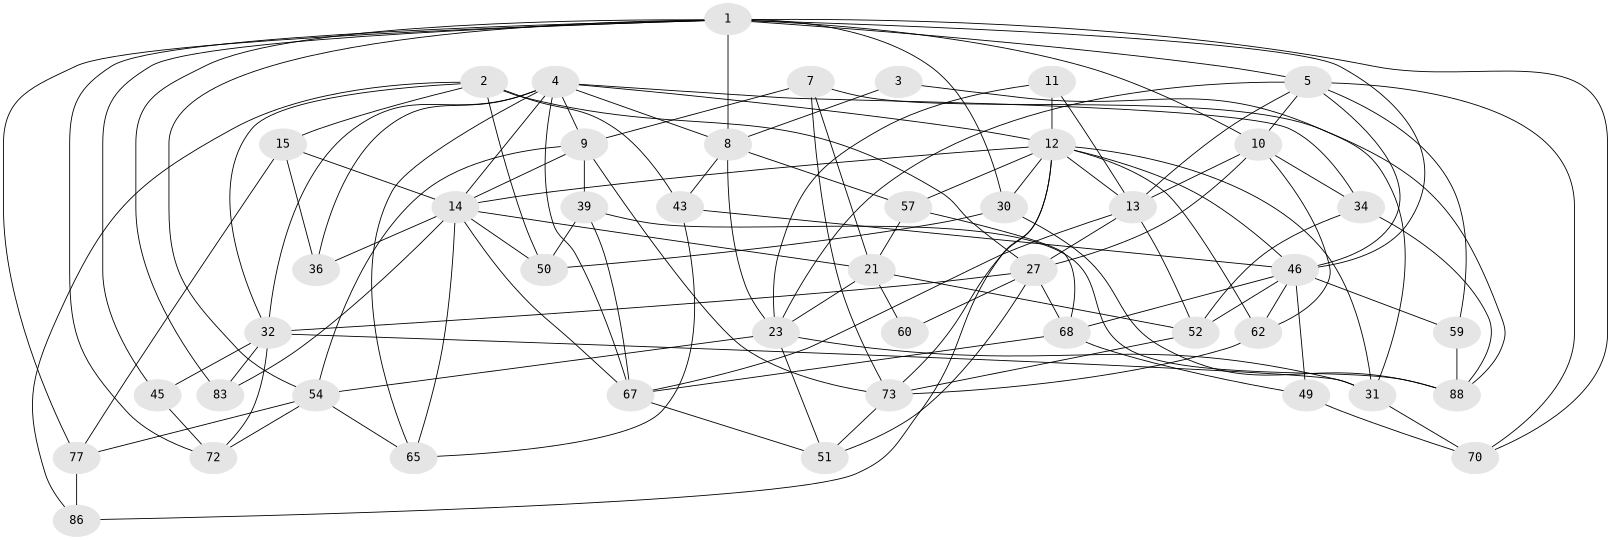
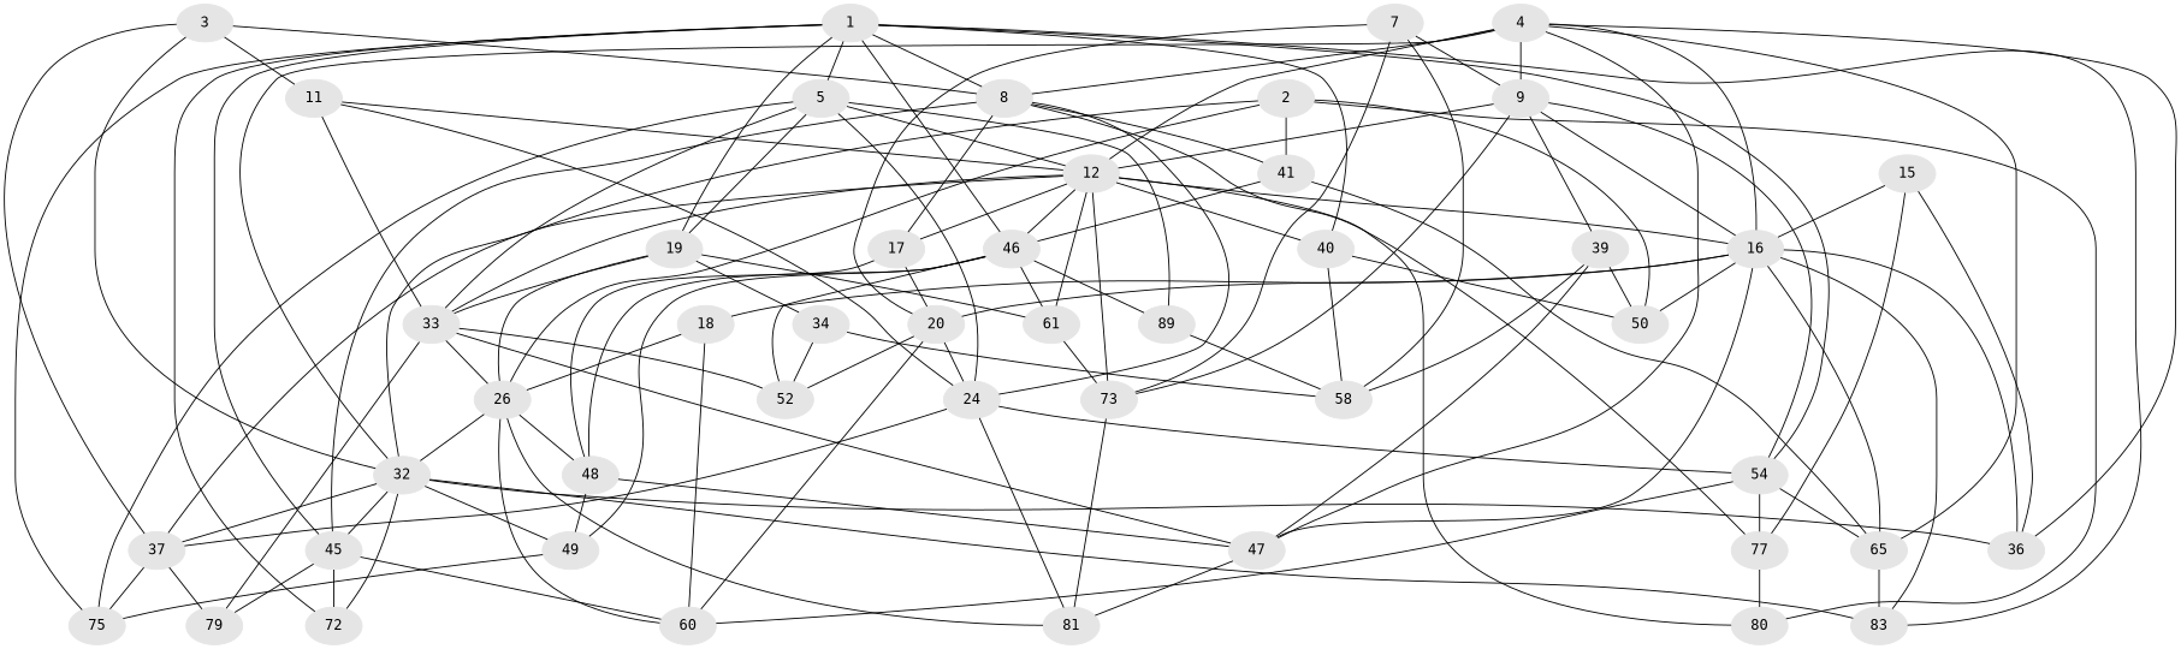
  graph {
    fontname="DejaVu Sans Mono"
    node [color=gray90 fontname="DejaVu Sans Mono" style=filled]
    edge [fontname="DejaVu Sans Mono"]
    1 [super="+71+24"]
    5 [super="+87+6"]
    8 [super="+92+89"]
-   10 [super="+82"]
-   30
+   10 [super="+82" label=19]
+   30 [label=40]
    45 [super="+61"]
    46 [super="+53+74+47"]
    54 [super="+56+69"]
-   70
+   70 [label=75]
    72
    83
-   13 [super="+55+42"]
-   23 [super="+64+35"]
-   59
-   41 [label=43]
-   17 [super="+25" label=57]
+   13 [super="+55+42" label=33]
+   23 [super="+64+35" label=24]
+   59 [label=89]
+   41
+   17 [super="+25"]
    77
-   27 [super="+57"]
+   27 [super="+57" label=26]
    34
-   62
+   62 [label=61]
    50
-   88
+   88 [label=58]
+   79
    60
    52 [super="+68"]
-   48 [label=68]
+   48
    49
    65 [super="+76+86"]
    2 [super="+29"]
    15
    32 [super="+90+63"]
-   80 [label=86]
-   16 [super="+33+38" label=14]
+   80
+   16 [super="+33+38"]
    36
-   81 [label=51]
-   37 [super="+51+40" label=31]
+   81
+   37 [super="+51+40"]
    3
    11
    12 [super="+21+14+44"]
    4 [super="+85+43+22"]
    9 [super="+19"]
-   67 [super="+93"]
+   67 [super="+93" label=47]
    73 [super="+95"]
    39
-   20 [super="+58" label=21]
+   20 [super="+58"]
+   18
    7
    1 -- 5
    1 -- 8
    1 -- 10
    1 -- 30
    1 -- 45
    1 -- 46
    1 -- 54
    1 -- 70
    1 -- 72
    1 -- 83
    5 -- 10
-   5 -- 46
+   5 -- 12
    5 -- 70
    5 -- 13
    5 -- 23
    5 -- 59 [weight=2]
+   8 -- 45
    8 -- 23
    8 -- 41
    8 -- 17
-   1 -- 77
+   8 -- 77
    10 -- 13
    10 -- 27
    10 -- 34
    10 -- 62
    30 -- 50
    30 -- 88
    45 -- 72
+   45 -- 79
+   45 -- 60
    46 -- 59
    46 -- 62
    46 -- 52 [weight=2]
    46 -- 48
    46 -- 49
-   54 -- 72
+   54 -- 60
    54 -- 77
    54 -- 65
    13 -- 27
+   13 -- 79
    13 -- 52
    13 -- 67
    23 -- 54
    23 -- 81
    23 -- 37 [weight=2]
    59 -- 88
    41 -- 46
    41 -- 65
    17 -- 48
    17 -- 20
    77 -- 80
    27 -- 60
    27 -- 48
    27 -- 32
    27 -- 81
    34 -- 88
    34 -- 52
    62 -- 73
-   52 -- 73
    48 -- 49
    48 -- 67
    49 -- 70
+   65 -- 83 [weight=2]
    2 -- 41
    2 -- 27
    2 -- 50
-   2 -- 15
    2 -- 32
    2 -- 80
    15 -- 77
    15 -- 16
    15 -- 36
    32 -- 45
    32 -- 72
    32 -- 83
+   32 -- 49
+   32 -- 36
    32 -- 37
    16 -- 83
    16 -- 50
    16 -- 65
    16 -- 36
    16 -- 67
    16 -- 20
+   16 -- 18 [weight=2]
    37 -- 70
+   37 -- 79
    3 -- 8
+   3 -- 32
    3 -- 37
+   3 -- 11
    11 -- 13
    11 -- 23
    11 -- 12
    12 -- 30
    12 -- 46
    12 -- 13
    12 -- 17
    12 -- 62
    12 -- 80
    12 -- 16
    12 -- 37
    12 -- 73
    4 -- 8
-   4 -- 34
    4 -- 65
    4 -- 32
    4 -- 16
    4 -- 36
    4 -- 12 [weight=2]
    4 -- 9
    4 -- 67
    9 -- 54
    9 -- 16
+   9 -- 12 [weight=2]
    9 -- 73
    9 -- 39
    67 -- 81
    73 -- 81
    39 -- 50
    39 -- 88
    39 -- 67
    20 -- 23
    20 -- 60
    20 -- 52
+   18 -- 27
+   18 -- 60
    7 -- 88
    7 -- 9
    7 -- 73
    7 -- 20
  }
